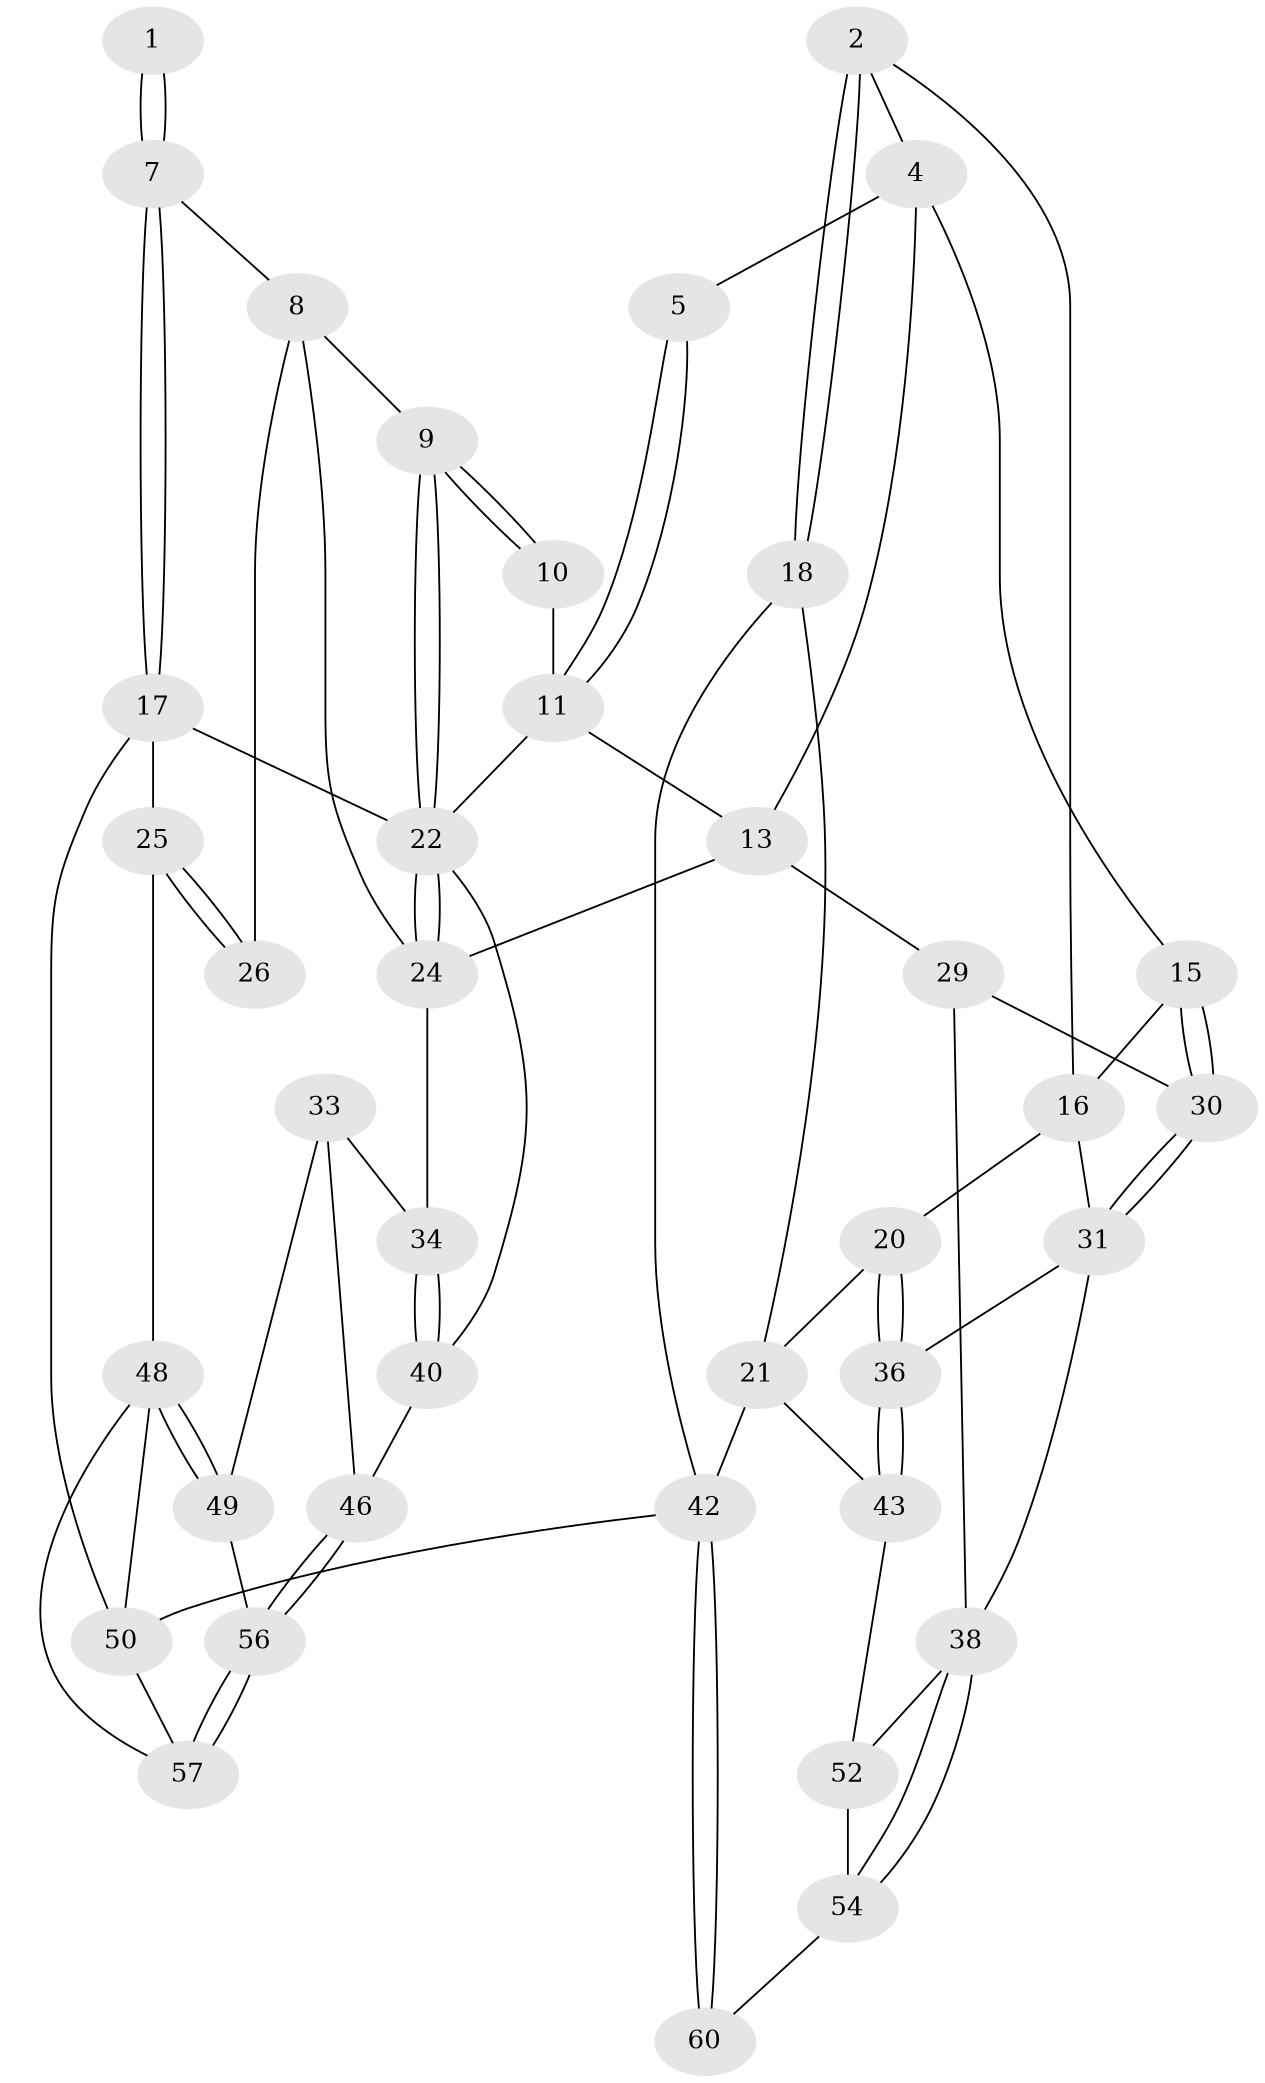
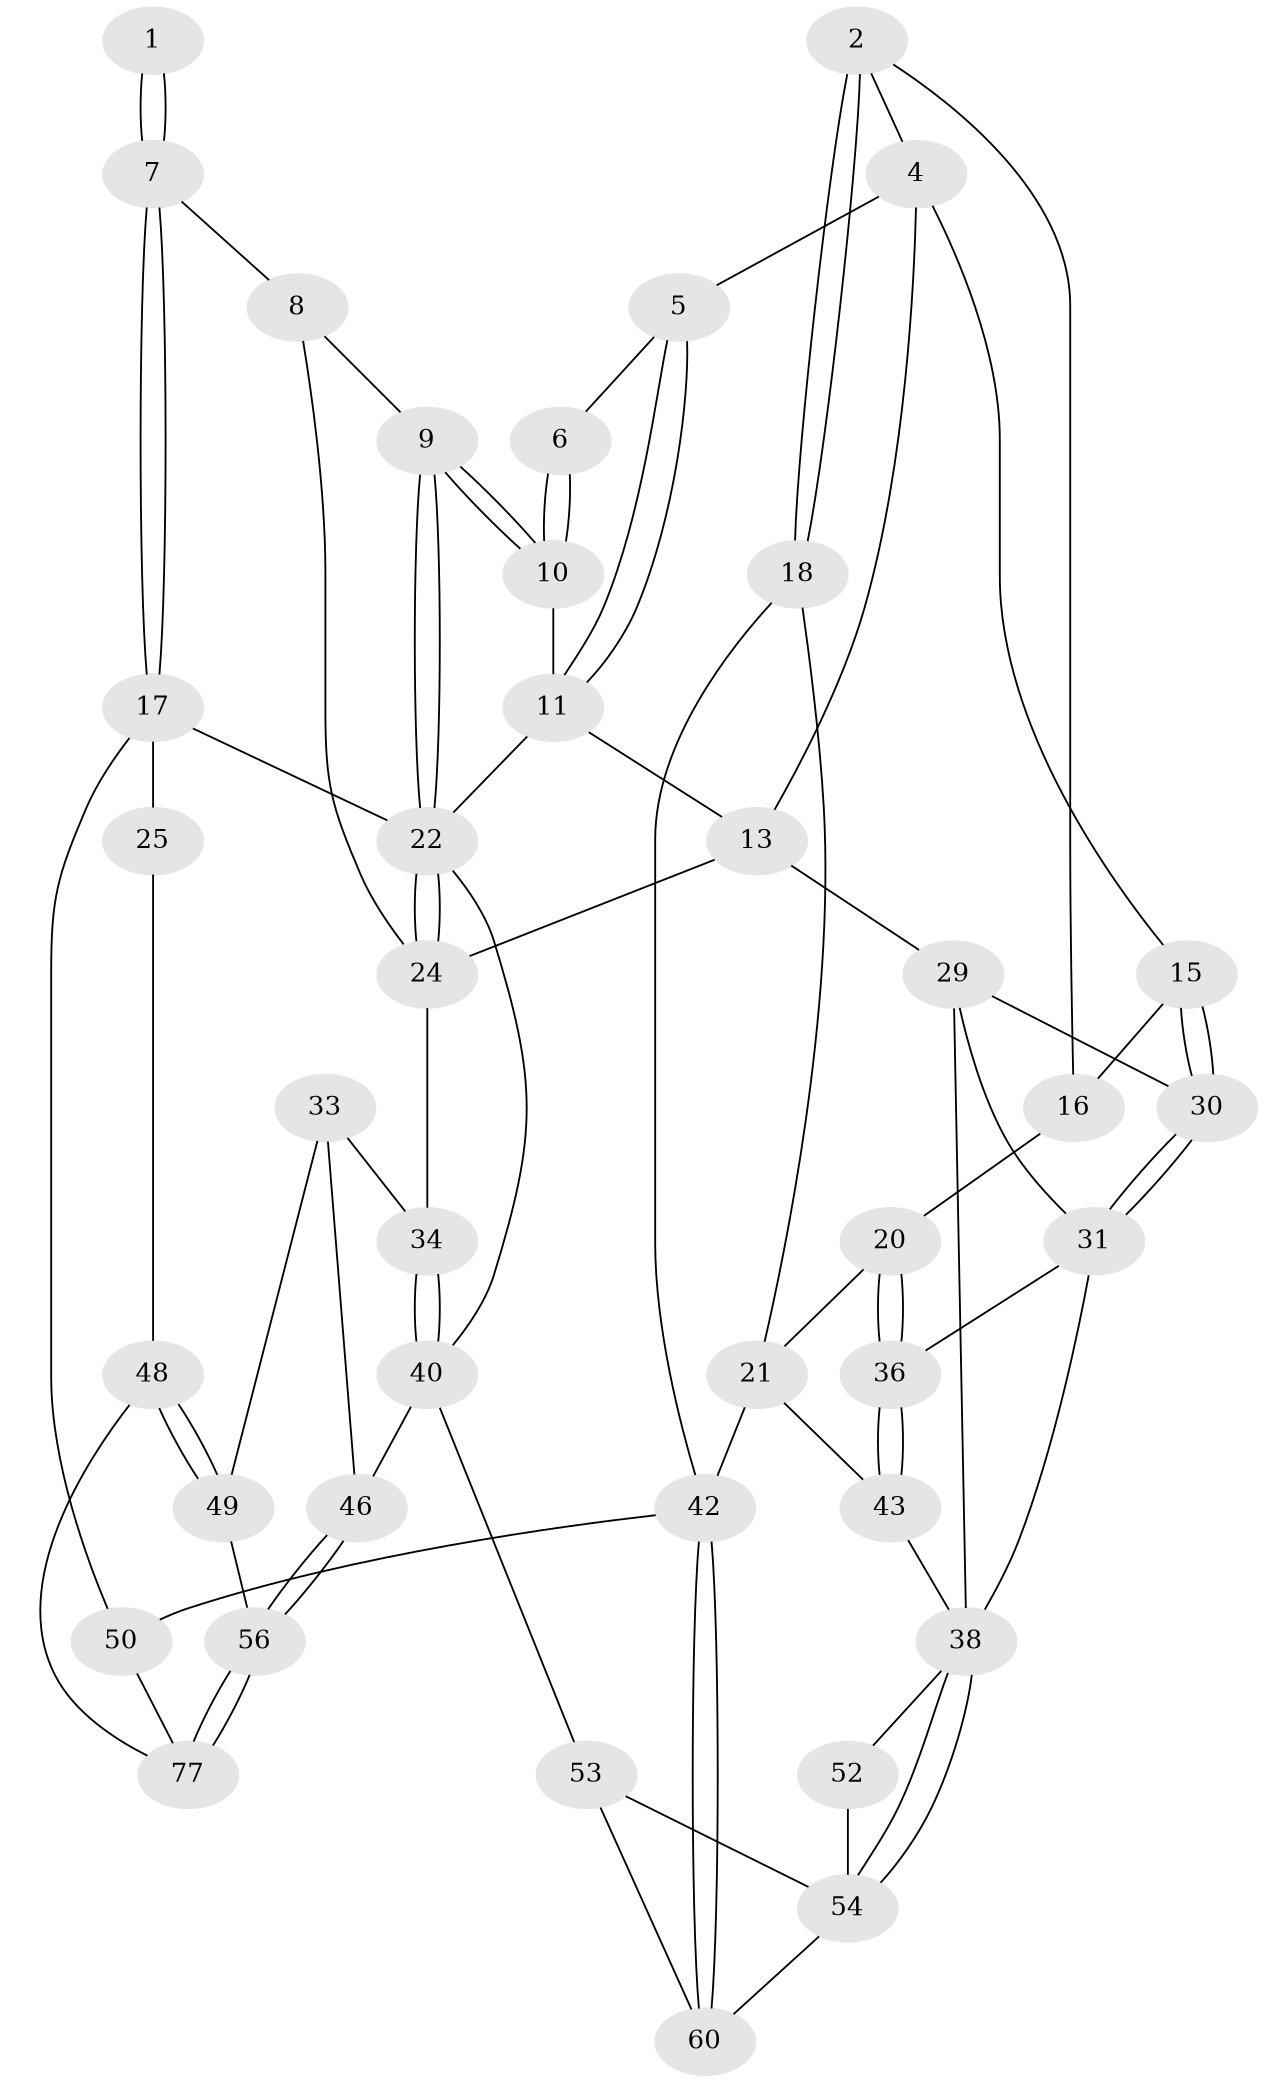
  graph {
    node [color=gray90 style=filled]
    1
    7
    2 [super="+3"]
    4 [super="+14"]
    16 [super="+19"]
    18
    8 [super="+23"]
    17
    5
    13 [super="+28"]
    15
    20
    31 [super="+35"]
    21 [super="+41"]
    42
+   6
    11 [super="+12"]
    24 [super="+27"]
    29 [super="+37"]
    30
    10
    22
    9
-   26
    25 [super="+44"]
    50
    34
    40 [super="+47"]
    38 [super="+39"]
    36
    48 [super="+51"]
-   57 [super="+58"]
+   57 [super="+58" label=77]
    43
    60
    52
    49
    54 [super="+55"]
    46
+   53 [super="+59"]
    33 [super="+45"]
    56
    1 -- 7
    1 -- 7
    7 -- 8
    7 -- 17
    7 -- 17
    2 -- 4
    2 -- 16
    2 -- 18
    2 -- 18
    4 -- 5
    4 -- 13
    4 -- 15
    16 -- 20
-   16 -- 31
+   29 -- 31
    18 -- 21
    18 -- 42
    8 -- 24
    8 -- 9
-   8 -- 26
    17 -- 22
    17 -- 25
    17 -- 50
+   5 -- 6
    5 -- 11
    5 -- 11
    13 -- 24
    13 -- 29
    15 -- 16
    15 -- 30
    15 -- 30
    20 -- 21
    20 -- 36
    20 -- 36
    31 -- 38
    31 -- 36
    21 -- 42
    21 -- 43
    42 -- 50
    42 -- 60
    42 -- 60
+   6 -- 10
+   6 -- 10
    11 -- 13
    11 -- 22
    24 -- 34
    29 -- 30
    29 -- 38
    30 -- 31
    30 -- 31
    10 -- 11
    22 -- 24
    22 -- 24
    22 -- 40
    9 -- 10
    9 -- 10
    9 -- 22
    9 -- 22
-   25 -- 26
-   25 -- 26
    25 -- 48
    50 -- 57
    34 -- 40
    34 -- 40
    40 -- 46
+   40 -- 53
    38 -- 52
    38 -- 54
    38 -- 54
    36 -- 43
    36 -- 43
-   48 -- 50
    48 -- 57
    48 -- 49
    48 -- 49
-   43 -- 52
+   43 -- 38
    52 -- 54
    49 -- 56
    54 -- 60
    46 -- 56
    46 -- 56
+   53 -- 60
+   53 -- 54
    33 -- 34
    33 -- 49
    33 -- 46
    56 -- 57
    56 -- 57
  }
